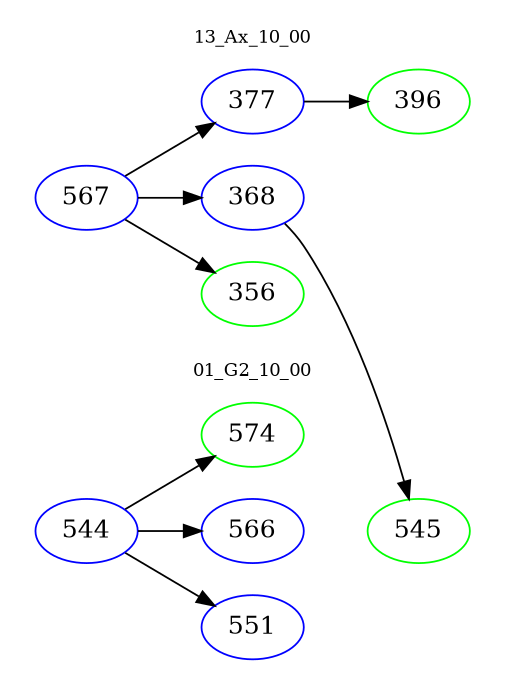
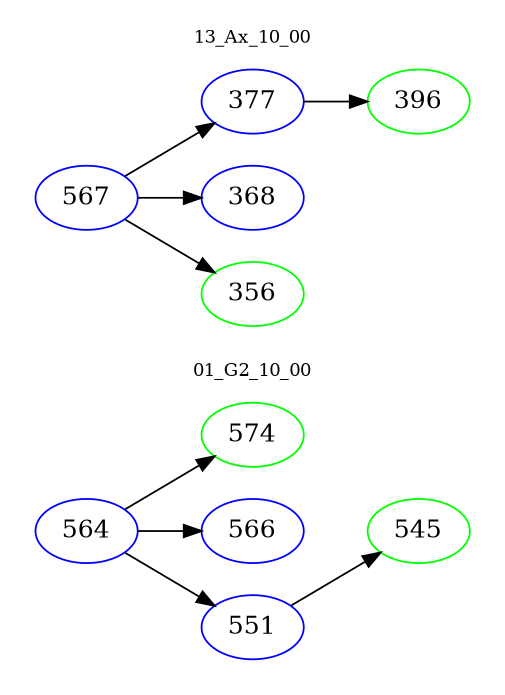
  digraph {
    rankdir=LR
    node [color=blue]
    edge [color=black]
    n1 [label=567]
    n2 [color=green label=356]
    n3 [label=377]
    n4 [label=368]
    n5 [color=green label=396]
-   n6 [label=544]
+   n6 [label=564]
    n7 [label=551]
    n8 [label=566]
    n9 [color=green label=574]
    n10 [color=green label=545]
    subgraph cluster_1 {
      color=white
      fontsize=10
      label="13_Ax_10_00"
      n1
      n2
      n3
      n4
      n5
    }
    subgraph cluster_2 {
      color=white
      fontsize=10
      label="01_G2_10_00"
      n6
      n7
      n8
      n9
      n10
    }
    n1 -> n2
    n1 -> n3
    n1 -> n4
    n3 -> n5
    n6 -> n7
    n6 -> n8
    n6 -> n9
-   n4 -> n10
+   n7 -> n10
  }
